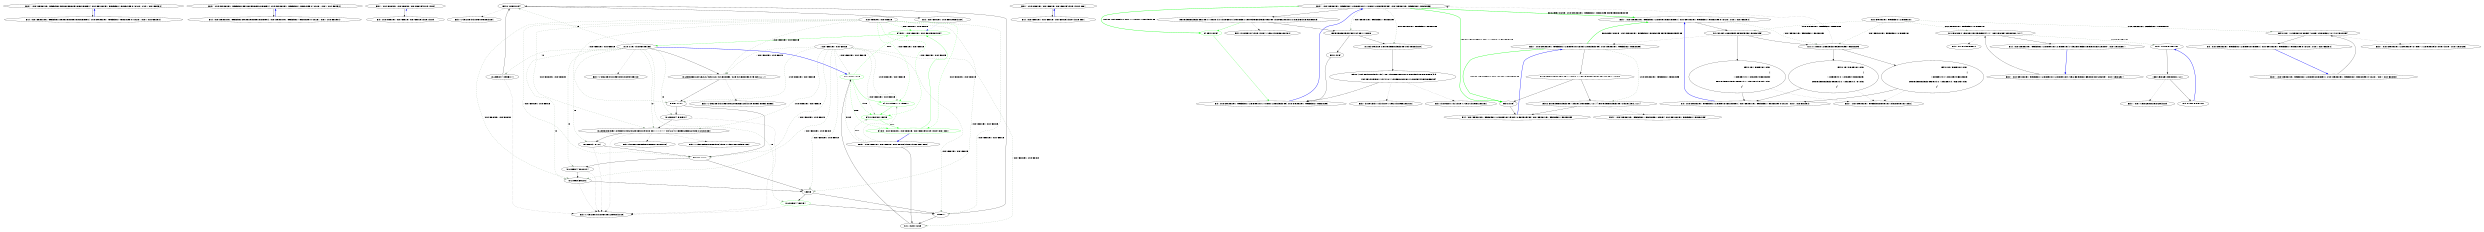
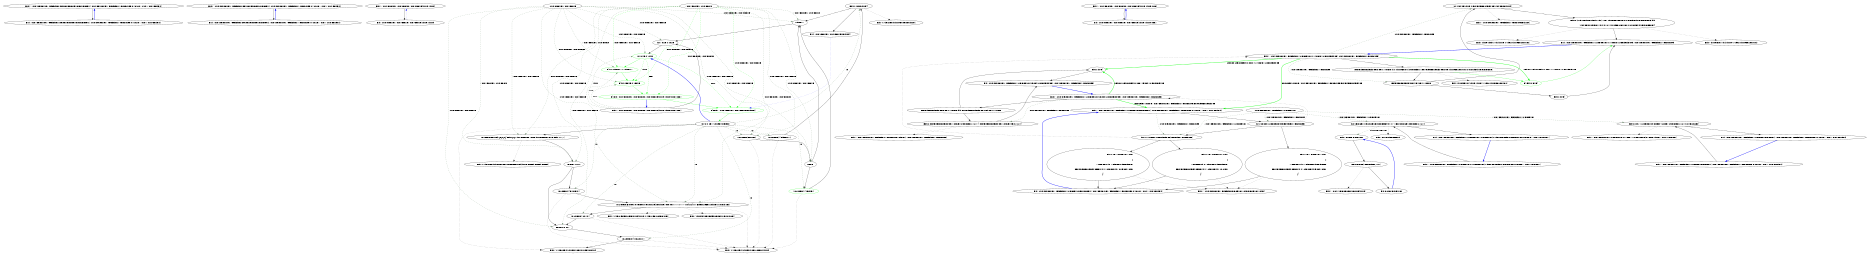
  digraph {
    fontname=Lato
    node [cluster="Nancy.Cookies.NancyCookie.ToString()" fontname=Lato span="0-0" file="NancyCookieFixture.cs"]
    edge [fontname=Lato style=solid]
    n1 [cluster="Nancy.Responses.Negotiation.IResponseProcessor.CanProcess(Nancy.Responses.Negotiation.MediaRange, dynamic, Nancy.NancyContext)" label="Entry Nancy.Responses.Negotiation.IResponseProcessor.CanProcess(Nancy.Responses.Negotiation.MediaRange, dynamic, Nancy.NancyContext)" span="23-23" file=""]
    n2 [cluster="Nancy.Responses.Negotiation.IResponseProcessor.CanProcess(Nancy.Responses.Negotiation.MediaRange, dynamic, Nancy.NancyContext)" label="Exit Nancy.Responses.Negotiation.IResponseProcessor.CanProcess(Nancy.Responses.Negotiation.MediaRange, dynamic, Nancy.NancyContext)" span="23-23" file=""]
    n3 [cluster="Nancy.Responses.Negotiation.IResponseProcessor.Process(Nancy.Responses.Negotiation.MediaRange, dynamic, Nancy.NancyContext)" label="Entry Nancy.Responses.Negotiation.IResponseProcessor.Process(Nancy.Responses.Negotiation.MediaRange, dynamic, Nancy.NancyContext)" span="32-32" file=""]
    n4 [cluster="Nancy.Responses.Negotiation.IResponseProcessor.Process(Nancy.Responses.Negotiation.MediaRange, dynamic, Nancy.NancyContext)" label="Exit Nancy.Responses.Negotiation.IResponseProcessor.Process(Nancy.Responses.Negotiation.MediaRange, dynamic, Nancy.NancyContext)" span="32-32" file=""]
    n5 [cluster="Nancy.Cookies.NancyCookie.NancyCookie(string, string)" file="NancyCookie.cs" label="Entry Nancy.Cookies.NancyCookie.NancyCookie(string, string)" span="10-10"]
    n6 [cluster="Nancy.Cookies.NancyCookie.NancyCookie(string, string)" file="NancyCookie.cs" label="Exit Nancy.Cookies.NancyCookie.NancyCookie(string, string)" span="10-10"]
    n7 [cluster="System.Text.StringBuilder.ToString()" file="NancyCookie.cs" label="Entry System.Text.StringBuilder.ToString()"]
    n8 [cluster="Nancy.Cookies.NancyCookie.NancyCookie(string, string, bool, bool)" color=green file="NancyCookie.cs" label="this.Value = value" span="23-23"]
    n9 [cluster="Nancy.Cookies.NancyCookie.NancyCookie(string, string, bool, bool)" color=green community=0 file="NancyCookie.cs" label="0: this.HttpOnly = httpOnly" span="24-24"]
    n10 [cluster="Nancy.Cookies.NancyCookie.NancyCookie(string, string, bool, bool)" color=green community=0 file="NancyCookie.cs" label="0: this.Secure = secure" span="25-25"]
    n11 [cluster="Nancy.Cookies.NancyCookie.NancyCookie(string, string, bool, bool)" color=green community=0 file="NancyCookie.cs" label="0: Exit Nancy.Cookies.NancyCookie.NancyCookie(string, string, bool, bool)" span="20-20"]
    n12 [color=green community=0 file="NancyCookie.cs" label="0: Entry Nancy.Cookies.NancyCookie.ToString()" span="86-86"]
    n13 [cluster="Nancy.Cookies.NancyCookie.NancyCookie(string, string, bool, bool)" file="NancyCookie.cs" label="Entry Nancy.Cookies.NancyCookie.NancyCookie(string, string, bool, bool)" span="20-20"]
    n14 [file="NancyCookie.cs" label="var sb = new StringBuilder(50)" span="88-88"]
    n15 [cluster="Nancy.Cookies.NancyCookie.NancyCookie(string, string, bool, bool)" file="NancyCookie.cs" label="this.Name = name" span="22-22"]
    n16 [file="NancyCookie.cs" label="sb.AppendFormat(''{0}={1}; path={2}'', this.EncodedName, this.EncodedValue, Path ?? ''/'')" span="89-89"]
    n17 [file="NancyCookie.cs" label="sb.Append(''; expires='')" span="93-93"]
    n18 [file="NancyCookie.cs" label="sb.Append(Expires.Value.ToUniversalTime().ToString(''ddd, dd-MMM-yyyy HH:mm:ss'', DateTimeFormatInfo.InvariantInfo))" span="94-94"]
    n19 [file="NancyCookie.cs" label="sb.Append('' GMT'')" span="95-95"]
    n20 [file="NancyCookie.cs" label="sb.Append(''; domain='')" span="100-100"]
    n21 [file="NancyCookie.cs" label="sb.Append(Domain)" span="101-101"]
    n22 [color=green file="NancyCookie.cs" label="sb.Append(''; Secure'')" span="106-106"]
    n23 [file="NancyCookie.cs" label="sb.Append(''; HttpOnly'')" span="111-111"]
    n24 [file="NancyCookie.cs" label="return sb.ToString();" span="114-114"]
    n25 [cluster="System.Text.StringBuilder.StringBuilder(int)" file="NancyCookie.cs" label="Entry System.Text.StringBuilder.StringBuilder(int)"]
    n26 [file="NancyCookie.cs" label="Expires != null" span="91-91"]
    n27 [cluster="System.Text.StringBuilder.AppendFormat(string, object, object, object)" file="NancyCookie.cs" label="Entry System.Text.StringBuilder.AppendFormat(string, object, object, object)"]
    n28 [cluster="System.Text.StringBuilder.Append(string)" file="NancyCookie.cs" label="Entry System.Text.StringBuilder.Append(string)"]
    n29 [cluster="System.DateTime.ToUniversalTime()" file="NancyCookie.cs" label="Entry StringBuilder.DateTime.ToUniversalTime()"]
    n30 [cluster="System.DateTime.ToString(string, System.IFormatProvider)" file="NancyCookie.cs" label="Entry System.DateTime.ToString(string, System.IFormatProvider)"]
    n31 [file="NancyCookie.cs" label="Domain != null" span="98-98"]
    n32 [file="NancyCookie.cs" label=Secure span="104-104"]
    n33 [file="NancyCookie.cs" label=HttpOnly span="109-109"]
    n34 [file="NancyCookie.cs" label="Exit Nancy.Cookies.NancyCookie.ToString()" span="86-86"]
    n35 [cluster="Nancy.Cookies.NancyCookie.NancyCookie(string, string, bool)" file="NancyCookie.cs" label="Entry Nancy.Cookies.NancyCookie.NancyCookie(string, string, bool)" span="15-15"]
    n36 [cluster="Nancy.Cookies.NancyCookie.NancyCookie(string, string, bool)" file="NancyCookie.cs" label="Exit Nancy.Cookies.NancyCookie.NancyCookie(string, string, bool)" span="15-15"]
    n37 [file="NancyCookie.cs" label="Nancy.Cookies.NancyCookie" cluster="" span=""]
    n38 [file="NancyCookie.cs" label="Nancy.Cookies.NancyCookie" cluster="" span=""]
+   n39 [cluster="Nancy.Responses.Negotiation.MediaType.ToString()" label="Entry Nancy.Responses.Negotiation.MediaType.ToString()" span="44-44"]
    n40 [cluster="Nancy.Responses.Negotiation.XmlProcessor.IsWildcardXmlContentType(Nancy.Responses.Negotiation.MediaRange)" label="Entry Nancy.Responses.Negotiation.XmlProcessor.IsWildcardXmlContentType(Nancy.Responses.Negotiation.MediaRange)" span="86-86"]
    n41 [cluster="Nancy.Responses.Negotiation.XmlProcessor.IsWildcardXmlContentType(Nancy.Responses.Negotiation.MediaRange)" label="!requestedContentType.Type.IsWildcard && !string.Equals(''application'', requestedContentType.Type, StringComparison.InvariantCultureIgnoreCase)" span="88-88"]
    n42 [cluster="Nancy.Responses.Negotiation.XmlProcessor.IsWildcardXmlContentType(Nancy.Responses.Negotiation.MediaRange)" label="requestedContentType.Subtype.IsWildcard" span="93-93"]
    n43 [cluster="Nancy.Responses.Negotiation.XmlProcessor.IsWildcardXmlContentType(Nancy.Responses.Negotiation.MediaRange)" label="var subtypeString = requestedContentType.Subtype.ToString()" span="98-98"]
    n44 [cluster="Nancy.Responses.Negotiation.XmlProcessor.IsWildcardXmlContentType(Nancy.Responses.Negotiation.MediaRange)" color=green community=0 label="0: return false;" span="90-90"]
    n45 [cluster="Nancy.Responses.Negotiation.XmlProcessor.CanProcess(Nancy.Responses.Negotiation.MediaRange, dynamic, Nancy.NancyContext)" label="Entry Nancy.Responses.Negotiation.XmlProcessor.CanProcess(Nancy.Responses.Negotiation.MediaRange, dynamic, Nancy.NancyContext)" span="37-37"]
    n46 [cluster="Nancy.Responses.Negotiation.XmlProcessor.IsExactXmlContentType(Nancy.Responses.Negotiation.MediaRange)" label="return true;" span="80-80"]
    n47 [cluster="string.Equals(string, string, System.StringComparison)" label="Entry string.Equals(string, string, System.StringComparison)"]
    n48 [cluster="Nancy.Responses.Negotiation.XmlProcessor.IsWildcardXmlContentType(Nancy.Responses.Negotiation.MediaRange)" label="return true;" span="95-95"]
    n49 [cluster="Nancy.Responses.Negotiation.XmlProcessor.IsWildcardXmlContentType(Nancy.Responses.Negotiation.MediaRange)" label="return (subtypeString.StartsWith(''vnd'', StringComparison.InvariantCultureIgnoreCase) &&\r\n                    subtypeString.EndsWith(''+xml'', StringComparison.InvariantCultureIgnoreCase));" span="100-101"]
    n50 [cluster="Nancy.Responses.Negotiation.XmlProcessor.IsWildcardXmlContentType(Nancy.Responses.Negotiation.MediaRange)" label="Exit Nancy.Responses.Negotiation.XmlProcessor.IsWildcardXmlContentType(Nancy.Responses.Negotiation.MediaRange)" span="86-86"]
    n51 [cluster="Nancy.Responses.Negotiation.XmlProcessor.CanProcess(Nancy.Responses.Negotiation.MediaRange, dynamic, Nancy.NancyContext)" label="this.IsExactXmlContentType(requestedMediaRange)" span="39-39"]
    n52 [cluster="Nancy.Responses.Negotiation.XmlProcessor.CanProcess(Nancy.Responses.Negotiation.MediaRange, dynamic, Nancy.NancyContext)" label="this.IsWildcardXmlContentType(requestedMediaRange)" span="48-48"]
    n53 [cluster="Nancy.Responses.Negotiation.XmlProcessor.IsExactXmlContentType(Nancy.Responses.Negotiation.MediaRange)" label="Exit Nancy.Responses.Negotiation.XmlProcessor.IsExactXmlContentType(Nancy.Responses.Negotiation.MediaRange)" span="76-76"]
    n54 [cluster="string.EndsWith(string, System.StringComparison)" label="Entry string.EndsWith(string, System.StringComparison)"]
    n55 [cluster="string.StartsWith(string, System.StringComparison)" label="Entry string.StartsWith(string, System.StringComparison)"]
    n56 [cluster="Nancy.Responses.Negotiation.XmlProcessor.XmlProcessor(System.Collections.Generic.IEnumerable<Nancy.ISerializer>)" label="Entry Nancy.Responses.Negotiation.XmlProcessor.XmlProcessor(System.Collections.Generic.IEnumerable<Nancy.ISerializer>)" span="10-10"]
    n57 [cluster="Nancy.Responses.Negotiation.XmlProcessor.XmlProcessor(System.Collections.Generic.IEnumerable<Nancy.ISerializer>)" label="this.serializer = serializers.FirstOrDefault(x => x.CanSerialize(''application/xml''))" span="12-12"]
    n58 [cluster="Nancy.Responses.Negotiation.XmlProcessor.XmlProcessor(System.Collections.Generic.IEnumerable<Nancy.ISerializer>)" label="Exit Nancy.Responses.Negotiation.XmlProcessor.XmlProcessor(System.Collections.Generic.IEnumerable<Nancy.ISerializer>)" span="10-10"]
    n59 [cluster="lambda expression" label="Entry lambda expression" span="12-12"]
    n60 [cluster="Unk.FirstOrDefault" label="Entry Unk.FirstOrDefault" span=""]
    n61 [cluster="lambda expression" label="x.CanSerialize(''application/xml'')" span="12-12"]
    n62 [cluster="Nancy.Responses.Negotiation.XmlProcessor.CanProcess(Nancy.Responses.Negotiation.MediaRange, dynamic, Nancy.NancyContext)" label="return new ProcessorMatch\r\n                {\r\n                    ModelResult = MatchResult.DontCare,\r\n                    RequestedContentTypeResult = MatchResult.ExactMatch\r\n                };" span="41-45"]
    n63 [cluster="Nancy.Responses.Negotiation.XmlProcessor.IsExactXmlContentType(Nancy.Responses.Negotiation.MediaRange)" label="Entry Nancy.Responses.Negotiation.XmlProcessor.IsExactXmlContentType(Nancy.Responses.Negotiation.MediaRange)" span="76-76"]
    n64 [cluster="Nancy.Responses.Negotiation.XmlProcessor.CanProcess(Nancy.Responses.Negotiation.MediaRange, dynamic, Nancy.NancyContext)" label="return new ProcessorMatch\r\n                {\r\n                    ModelResult = MatchResult.DontCare,\r\n                    RequestedContentTypeResult = MatchResult.NonExactMatch\r\n                };" span="50-54"]
    n65 [cluster="Nancy.Responses.Negotiation.XmlProcessor.CanProcess(Nancy.Responses.Negotiation.MediaRange, dynamic, Nancy.NancyContext)" label="return new ProcessorMatch\r\n            {\r\n                ModelResult = MatchResult.DontCare,\r\n                RequestedContentTypeResult = MatchResult.NoMatch\r\n            };" span="57-61"]
    n66 [cluster="Nancy.Responses.Negotiation.XmlProcessor.CanProcess(Nancy.Responses.Negotiation.MediaRange, dynamic, Nancy.NancyContext)" label="Exit Nancy.Responses.Negotiation.XmlProcessor.CanProcess(Nancy.Responses.Negotiation.MediaRange, dynamic, Nancy.NancyContext)" span="37-37"]
    n67 [cluster="Nancy.Responses.Negotiation.ProcessorMatch.ProcessorMatch()" label="Entry Nancy.Responses.Negotiation.ProcessorMatch.ProcessorMatch()" span="5-5"]
    n68 [cluster="Nancy.Responses.Negotiation.XmlProcessor.IsExactXmlContentType(Nancy.Responses.Negotiation.MediaRange)" label="requestedContentType.Type.IsWildcard && requestedContentType.Subtype.IsWildcard" span="78-78"]
    n69 [cluster="Nancy.Responses.Negotiation.XmlProcessor.IsExactXmlContentType(Nancy.Responses.Negotiation.MediaRange)" label="return requestedContentType.Matches(''application/xml'') || requestedContentType.Matches(''text/xml'');" span="83-83"]
    n70 [cluster="Nancy.ISerializer.CanSerialize(string)" label="Entry Nancy.ISerializer.CanSerialize(string)" span="12-12"]
    n71 [cluster="Nancy.Responses.Negotiation.XmlProcessor.Process(Nancy.Responses.Negotiation.MediaRange, dynamic, Nancy.NancyContext)" label="Entry Nancy.Responses.Negotiation.XmlProcessor.Process(Nancy.Responses.Negotiation.MediaRange, dynamic, Nancy.NancyContext)" span="71-71"]
    n72 [cluster="Nancy.Responses.Negotiation.XmlProcessor.Process(Nancy.Responses.Negotiation.MediaRange, dynamic, Nancy.NancyContext)" label="return new XmlResponse<object>(model, ''application/xml'', this.serializer);" span="73-73"]
    n73 [cluster="Nancy.Responses.Negotiation.XmlProcessor.Process(Nancy.Responses.Negotiation.MediaRange, dynamic, Nancy.NancyContext)" label="Exit Nancy.Responses.Negotiation.XmlProcessor.Process(Nancy.Responses.Negotiation.MediaRange, dynamic, Nancy.NancyContext)" span="71-71"]
    n74 [cluster="Nancy.Responses.XmlResponse<TModel>.XmlResponse(TModel, string, Nancy.ISerializer)" label="Entry Nancy.Responses.XmlResponse<TModel>.XmlResponse(TModel, string, Nancy.ISerializer)" span="7-7"]
    n75 [cluster="Nancy.Responses.Negotiation.MediaRange.Matches(Nancy.Responses.Negotiation.MediaRange)" label="Entry Nancy.Responses.Negotiation.MediaRange.Matches(Nancy.Responses.Negotiation.MediaRange)" span="24-24"]
    n76 [cluster="lambda expression" label="Exit lambda expression" span="12-12"]
    n77 [label="Nancy.Responses.Negotiation.XmlProcessor" cluster="" span=""]
    n1 -> n2
    n2 -> n1 [color=blue style=bold]
    n3 -> n4
    n4 -> n3 [color=blue style=bold]
    n5 -> n6
    n6 -> n5 [color=blue style=dotted]
    n8 -> n9 [color=green]
    n8 -> n10 [color=green label=string style=dashed]
    n8 -> n11 [color=green label=bool style=dashed]
    n8 -> n12 [color=green label=bool style=dashed]
    n9 -> n10 [color=green]
    n10 -> n11 [color=green]
    n11 -> n12 [color=green]
    n11 -> n13 [color=blue style=bold]
    n12 -> n14 [color=green]
    n13 -> n8 [color=darkseagreen4 label=string style=dashed]
    n13 -> n9 [color=darkseagreen4 label=bool style=dashed]
    n13 -> n10 [color=darkseagreen4 label=bool style=dashed]
    n13 -> n15
    n14 -> n8 [color=blue style=bold]
    n14 -> n16
    n14 -> n17 [color=darkseagreen4 label=sb style=dashed]
    n14 -> n18 [color=darkseagreen4 label=sb style=dashed]
    n14 -> n19 [color=darkseagreen4 label=sb style=dashed]
    n14 -> n20 [color=darkseagreen4 label=sb style=dashed]
    n14 -> n21 [color=darkseagreen4 label=sb style=dashed]
    n14 -> n22 [color=darkseagreen4 label=sb style=dashed]
    n14 -> n23 [color=darkseagreen4 label=sb style=dashed]
    n14 -> n24 [color=darkseagreen4 label=sb style=dashed]
    n14 -> n25 [style=dotted]
    n15 -> n8
    n16 -> n26
    n16 -> n27 [style=dotted]
    n17 -> n18
    n17 -> n28 [style=dotted]
    n18 -> n19
    n18 -> n28 [style=dotted]
    n18 -> n29 [style=dotted]
    n18 -> n30 [style=dotted]
    n19 -> n28 [style=dotted]
    n19 -> n31
-   n20 -> n21
+   n20 -> n25
    n20 -> n28 [style=dotted]
    n21 -> n28 [style=dotted]
    n21 -> n32
    n22 -> n28 [style=dotted]
    n22 -> n33
    n23 -> n24
    n23 -> n28 [style=dotted]
    n24 -> n7 [style=dotted]
    n24 -> n34
    n26 -> n17
    n26 -> n31
    n31 -> n20
-   n31 -> n32
    n32 -> n22
    n32 -> n33
    n33 -> n15
-   n33 -> n24
+   n24 -> n33
    n34 -> n12 [color=blue style=dotted]
    n35 -> n36
    n36 -> n35 [color=blue style=bold]
    n37 -> n8 [color=darkseagreen4 label="Nancy.Cookies.NancyCookie" style=dashed]
    n37 -> n9 [color=darkseagreen4 label="Nancy.Cookies.NancyCookie" style=dashed]
    n37 -> n10 [color=darkseagreen4 label="Nancy.Cookies.NancyCookie" style=dashed]
    n37 -> n15 [color=darkseagreen4 label="Nancy.Cookies.NancyCookie" style=dashed]
    n37 -> n16 [color=darkseagreen4 label="Nancy.Cookies.NancyCookie" style=dashed]
    n37 -> n18 [color=darkseagreen4 label="Nancy.Cookies.NancyCookie" style=dashed]
    n37 -> n21 [color=darkseagreen4 label="Nancy.Cookies.NancyCookie" style=dashed]
    n37 -> n26 [color=darkseagreen4 label="Nancy.Cookies.NancyCookie" style=dashed]
    n37 -> n31 [color=darkseagreen4 label="Nancy.Cookies.NancyCookie" style=dashed]
    n37 -> n32 [color=darkseagreen4 label="Nancy.Cookies.NancyCookie" style=dashed]
    n37 -> n33 [color=darkseagreen4 label="Nancy.Cookies.NancyCookie" style=dashed]
    n38 -> n9 [color=green label="Nancy.Cookies.NancyCookie" style=dashed]
    n38 -> n10 [color=green label="Nancy.Cookies.NancyCookie" style=dashed]
    n38 -> n11 [color=green label="Nancy.Cookies.NancyCookie" style=dashed]
    n38 -> n12 [color=green label="Nancy.Cookies.NancyCookie" style=dashed]
    n38 -> n16 [color=darkseagreen4 label="Nancy.Cookies.NancyCookie" style=dashed]
    n38 -> n18 [color=darkseagreen4 label="Nancy.Cookies.NancyCookie" style=dashed]
    n38 -> n21 [color=darkseagreen4 label="Nancy.Cookies.NancyCookie" style=dashed]
    n38 -> n26 [color=darkseagreen4 label="Nancy.Cookies.NancyCookie" style=dashed]
    n38 -> n31 [color=darkseagreen4 label="Nancy.Cookies.NancyCookie" style=dashed]
    n38 -> n32 [color=darkseagreen4 label="Nancy.Cookies.NancyCookie" style=dashed]
    n38 -> n33 [color=darkseagreen4 label="Nancy.Cookies.NancyCookie" style=dashed]
    n40 -> n41
    n40 -> n42 [color=darkseagreen4 label="Nancy.Responses.Negotiation.MediaRange" style=dashed]
    n40 -> n43 [color=darkseagreen4 label="Nancy.Responses.Negotiation.MediaRange" style=dashed]
    n40 -> n44 [color=green label="method methodReturn bool IsWildcardXmlContentType" style=bold]
    n40 -> n45 [color=green label="Parameter variable Nancy.Responses.Negotiation.MediaRange requestedContentType" style=bold]
    n40 -> n46 [color=green label="method methodReturn bool IsWildcardXmlContentType" style=bold]
    n41 -> n42
    n41 -> n44 [color=green]
    n41 -> n47 [style=dotted]
    n42 -> n43
    n42 -> n48
+   n43 -> n39 [style=dotted]
    n43 -> n49
    n44 -> n50 [color=green]
    n45 -> n51
    n45 -> n52 [color=darkseagreen4 label="Nancy.Responses.Negotiation.MediaRange" style=dashed]
    n46 -> n53
    n48 -> n50
    n49 -> n50
    n49 -> n54 [style=dotted]
    n49 -> n55 [style=dotted]
    n50 -> n40 [color=blue style=bold]
    n51 -> n52
    n51 -> n62
    n51 -> n63 [style=dotted]
    n52 -> n40 [style=dotted]
    n52 -> n64
    n52 -> n65
    n53 -> n63 [color=blue style=bold]
    n56 -> n57
    n57 -> n58
    n57 -> n59 [color=darkseagreen4 label="lambda expression" style=dashed]
    n57 -> n60 [style=dotted]
    n58 -> n56 [color=blue style=bold]
    n59 -> n61
    n61 -> n70 [style=dotted]
    n61 -> n76
    n62 -> n66
    n62 -> n67 [style=dotted]
    n63 -> n45 [color=green label="Parameter variable Nancy.Responses.Negotiation.MediaRange requestedContentType" style=bold]
    n63 -> n46 [color=green label="method methodReturn bool IsExactXmlContentType" style=bold]
    n63 -> n68
    n63 -> n69 [color=darkseagreen4 label="Nancy.Responses.Negotiation.MediaRange" style=dashed]
    n64 -> n66
    n64 -> n67 [style=dotted]
    n65 -> n66
    n65 -> n67 [style=dotted]
    n66 -> n45 [color=blue style=bold]
    n68 -> n46
    n68 -> n69
    n69 -> n53
    n69 -> n75 [style=dotted]
    n71 -> n72
    n72 -> n73
    n72 -> n74 [style=dotted]
    n73 -> n71 [color=blue style=bold]
    n76 -> n59 [color=blue style=bold]
    n77 -> n51 [color=darkseagreen4 label="Nancy.Responses.Negotiation.MediaRange" style=dashed]
    n77 -> n52 [color=darkseagreen4 label="Nancy.Responses.Negotiation.XmlProcessor" style=dashed]
    n77 -> n57 [color=darkseagreen4 label="Nancy.Responses.Negotiation.XmlProcessor" style=dashed]
    n77 -> n72 [color=darkseagreen4 label="Nancy.Responses.Negotiation.XmlProcessor" style=dashed]
  }
